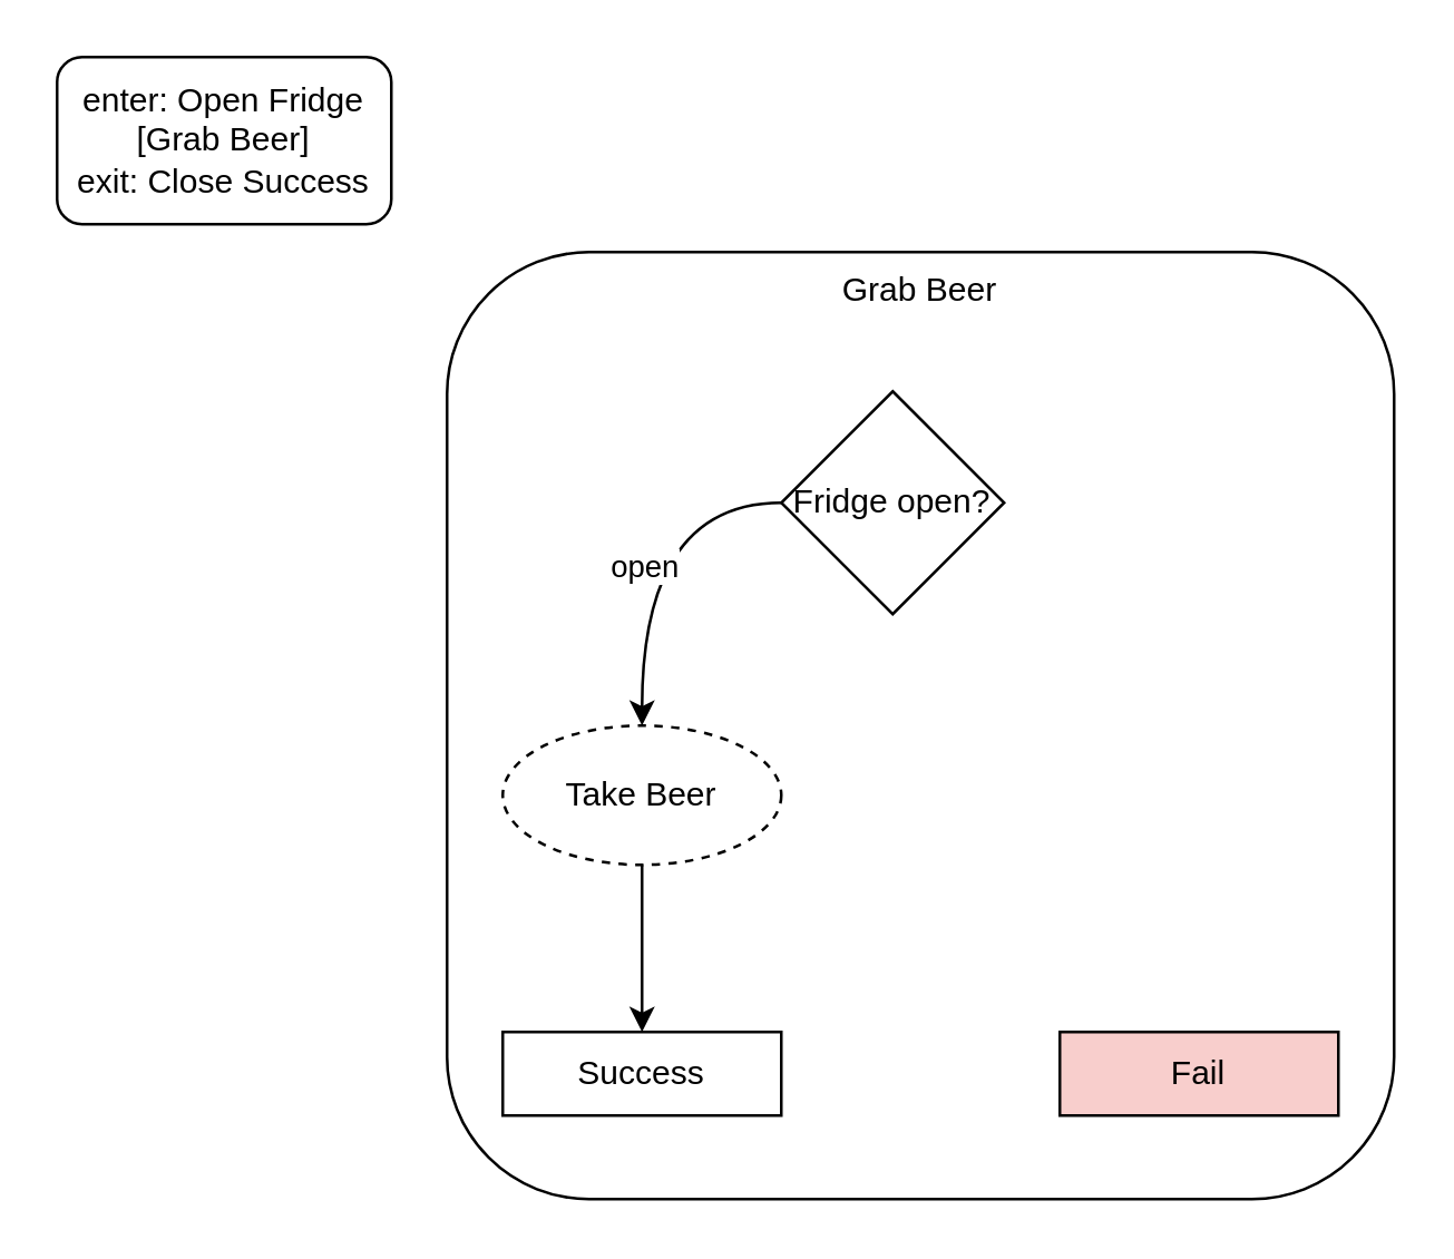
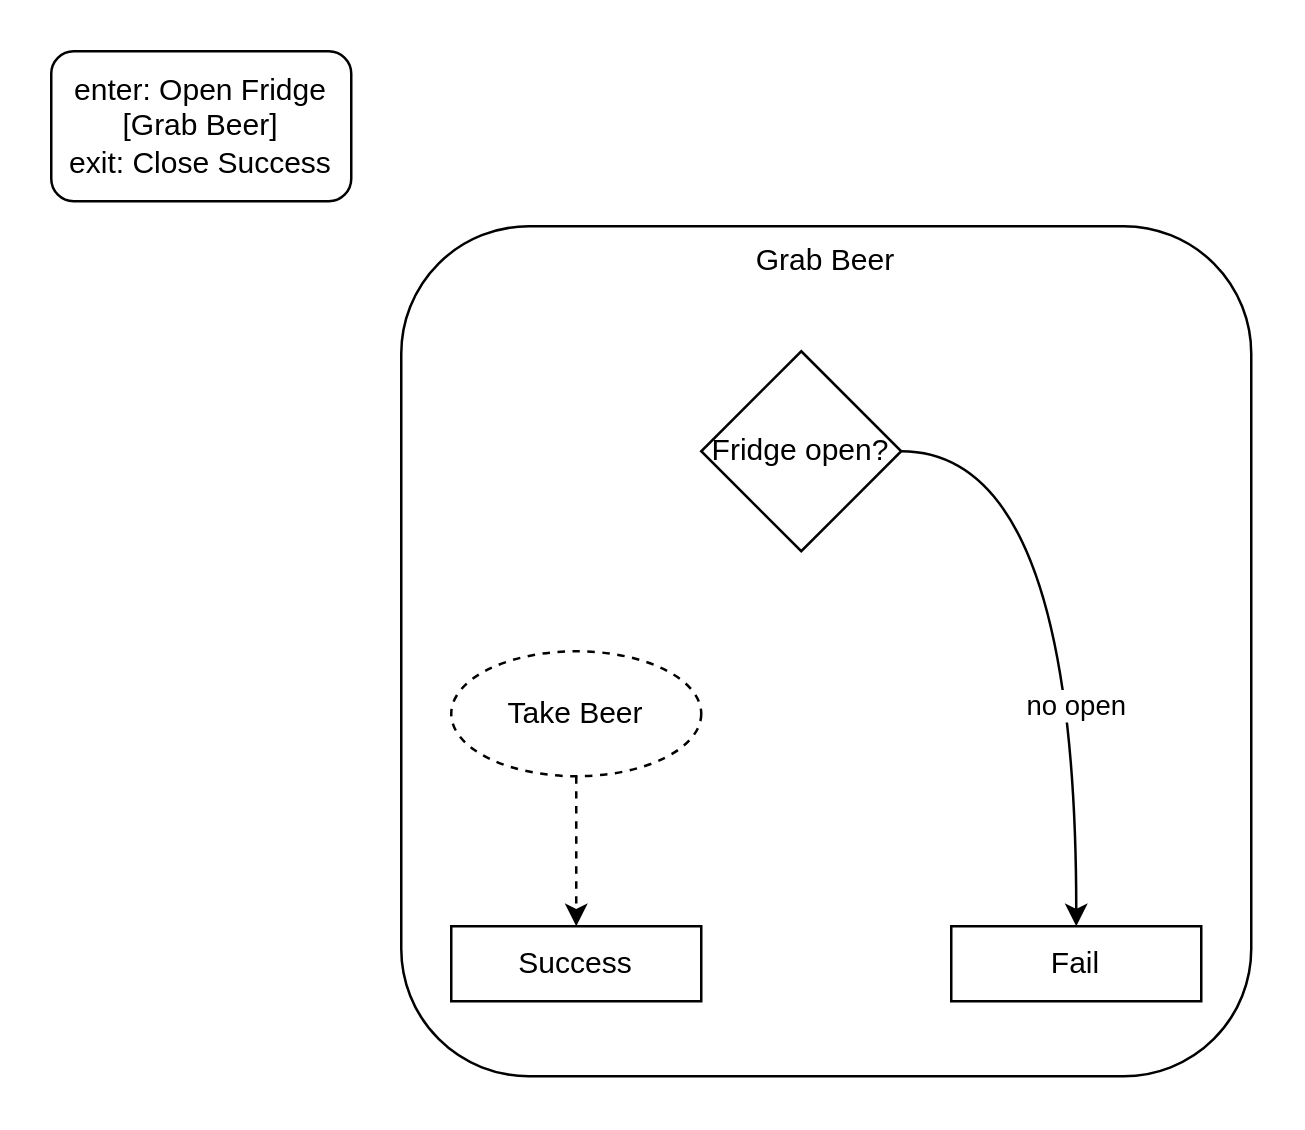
  <mxCell id="0" />
  <mxCell id="1" parent="0" />
  <mxCell id="2" value="Grab Beer" style="rounded=1;whiteSpace=wrap;html=1;verticalAlign=top;" vertex="1" parent="1"><mxGeometry x="160" y="90" width="340" height="340" as="geometry" /></mxCell>
  <mxCell id="3" value="enter: Open Fridge&lt;br&gt;[Grab Beer]&lt;br&gt;exit: Close Success" style="rounded=1;whiteSpace=wrap;html=1;verticalAlign=middle;" vertex="1" parent="1"><mxGeometry x="20" y="20" width="120" height="60" as="geometry" /></mxCell>
- <mxCell id="4" style="edgeStyle=orthogonalEdgeStyle;curved=1;orthogonalLoop=1;jettySize=auto;html=1;exitX=0.5;exitY=1;exitDx=0;exitDy=0;entryX=0.5;entryY=0;entryDx=0;entryDy=0;" edge="1" parent="1" source="5" target="11"><mxGeometry relative="1" as="geometry" /></mxCell>
+ <mxCell id="4" style="edgeStyle=orthogonalEdgeStyle;curved=1;orthogonalLoop=1;jettySize=auto;html=1;exitX=0.5;exitY=1;exitDx=0;exitDy=0;entryX=0.5;entryY=0;entryDx=0;entryDy=0;dashed=1;" edge="1" parent="1" source="5" target="11"><mxGeometry relative="1" as="geometry" /></mxCell>
  <mxCell id="5" value="Take Beer" style="ellipse;whiteSpace=wrap;html=1;dashed=1;" vertex="1" parent="1"><mxGeometry x="180" y="260" width="100" height="50" as="geometry" /></mxCell>
- <mxCell id="6" style="edgeStyle=orthogonalEdgeStyle;orthogonalLoop=1;jettySize=auto;html=1;exitX=0;exitY=0.5;exitDx=0;exitDy=0;entryX=0.5;entryY=0;entryDx=0;entryDy=0;curved=1;" edge="1" parent="1" source="10" target="5"><mxGeometry relative="1" as="geometry" /></mxCell>
- <mxCell id="7" value="open" style="edgeLabel;html=1;align=center;verticalAlign=middle;resizable=0;points=[];" vertex="1" connectable="0" parent="6"><mxGeometry x="0.1" relative="1" as="geometry"><mxPoint as="offset" /></mxGeometry></mxCell>
+ <mxCell id="8" style="edgeStyle=orthogonalEdgeStyle;curved=1;orthogonalLoop=1;jettySize=auto;html=1;exitX=1;exitY=0.5;exitDx=0;exitDy=0;" edge="1" parent="1" source="10" target="12"><mxGeometry relative="1" as="geometry" /></mxCell>
+ <mxCell id="9" value="no open" style="edgeLabel;html=1;align=center;verticalAlign=middle;resizable=0;points=[];" vertex="1" connectable="0" parent="8"><mxGeometry x="0.314" y="-1" relative="1" as="geometry"><mxPoint as="offset" /></mxGeometry></mxCell>
  <mxCell id="10" value="Fridge open?" style="rhombus;whiteSpace=wrap;html=1;" vertex="1" parent="1"><mxGeometry x="280" y="140" width="80" height="80" as="geometry" /></mxCell>
  <mxCell id="11" value="Success" style="rounded=0;whiteSpace=wrap;html=1;" vertex="1" parent="1"><mxGeometry x="180" y="370" width="100" height="30" as="geometry" /></mxCell>
- <mxCell id="12" value="Fail" style="rounded=0;whiteSpace=wrap;html=1;fillColor=#f8cecc;" vertex="1" parent="1"><mxGeometry x="380" y="370" width="100" height="30" as="geometry" /></mxCell>
+ <mxCell id="12" value="Fail" style="rounded=0;whiteSpace=wrap;html=1;" vertex="1" parent="1"><mxGeometry x="380" y="370" width="100" height="30" as="geometry" /></mxCell>
